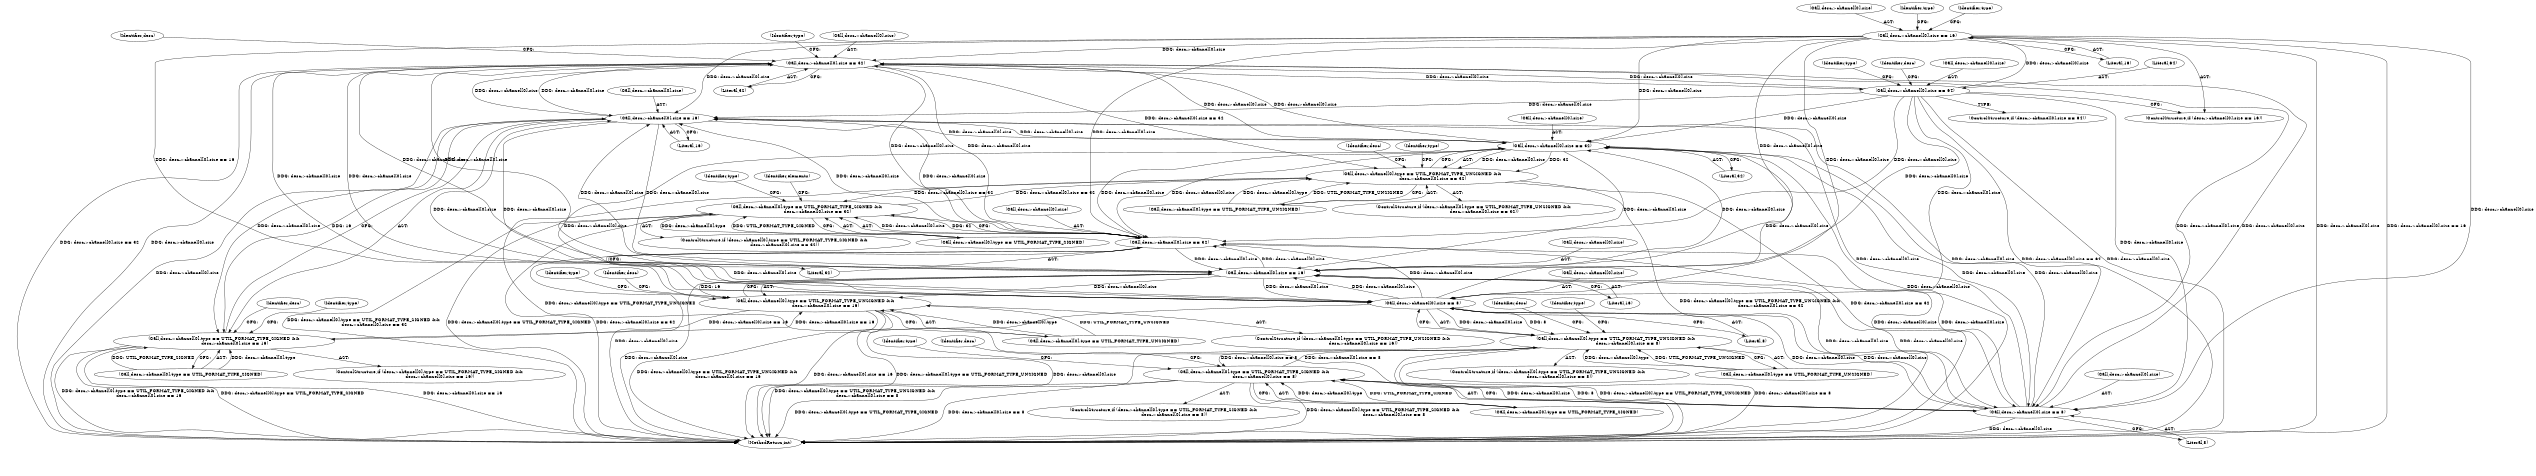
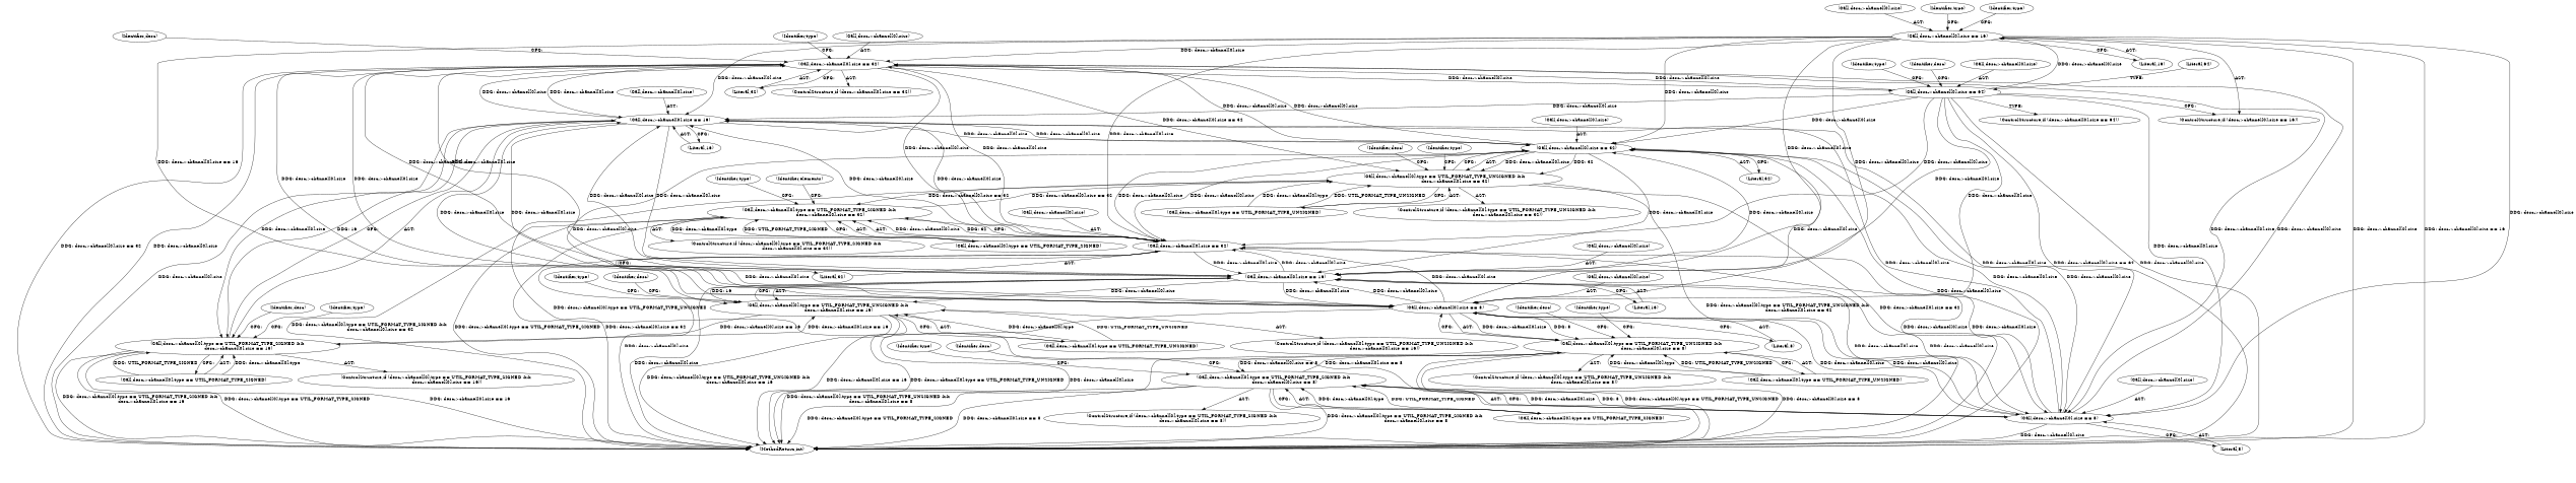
  digraph {
    n1 [label="(Call,desc->channel[0].size == 16)"]
    n2 [label="(Call,desc->channel[0].size == 32)"]
    n3 [label="(Call,desc->channel[0].size == 16)"]
    n4 [label="(Call,desc->channel[0].size == 32)"]
    n5 [label="(Call,desc->channel[0].size == 8)"]
    n6 [label="(Call,desc->channel[0].size == 8)"]
    n7 [label="(Call,desc->channel[0].size == 32)"]
    n8 [label="(Call,desc->channel[0].size == 16)"]
    n9 [label="(Call,desc->channel[0].type == UTIL_FORMAT_TYPE_UNSIGNED &&\n               desc->channel[0].size == 16)"]
    n10 [label="(ControlStructure,if (desc->channel[0].size == 16))"]
    n11 [label="(MethodReturn,int)"]
    n12 [label="(Literal,16)"]
    n13 [label="(Call,desc->channel[0].size == 64)"]
    n14 [label="(Call,desc->channel[0].type == UTIL_FORMAT_TYPE_UNSIGNED &&\n               desc->channel[0].size == 32)"]
    n15 [label="(Literal,32)"]
+   n16 [label="(ControlStructure,if (desc->channel[0].size == 32))"]
    n17 [label="(Call,desc->channel[0].type == UTIL_FORMAT_TYPE_SIGNED &&\n               desc->channel[0].size == 16)"]
    n18 [label="(Literal,16)"]
    n19 [label="(Literal,32)"]
    n20 [label="(Call,desc->channel[0].type == UTIL_FORMAT_TYPE_UNSIGNED &&\n                 desc->channel[0].size == 8)"]
    n21 [label="(Literal,8)"]
    n22 [label="(Call,desc->channel[0].type == UTIL_FORMAT_TYPE_SIGNED &&\n               desc->channel[0].size == 8)"]
    n23 [label="(Literal,8)"]
    n24 [label="(Call,desc->channel[0].type == UTIL_FORMAT_TYPE_SIGNED &&\n               desc->channel[0].size == 32)"]
    n25 [label="(Literal,32)"]
    n26 [label="(Literal,16)"]
    n27 [label="(ControlStructure,if (desc->channel[0].type == UTIL_FORMAT_TYPE_UNSIGNED &&\n               desc->channel[0].size == 16))"]
    n28 [label="(Call,desc->channel[0].type == UTIL_FORMAT_TYPE_UNSIGNED)"]
    n29 [label="(ControlStructure,if (desc->channel[0].size == 64))"]
    n30 [label="(Literal,64)"]
    n31 [label="(ControlStructure,if (desc->channel[0].type == UTIL_FORMAT_TYPE_UNSIGNED &&\n               desc->channel[0].size == 32))"]
    n32 [label="(Call,desc->channel[0].type == UTIL_FORMAT_TYPE_UNSIGNED)"]
    n33 [label="(Call,desc->channel[0].type == UTIL_FORMAT_TYPE_SIGNED)"]
    n34 [label="(ControlStructure,if (desc->channel[0].type == UTIL_FORMAT_TYPE_SIGNED &&\n               desc->channel[0].size == 16))"]
    n35 [label="(Call,desc->channel[0].type == UTIL_FORMAT_TYPE_UNSIGNED)"]
    n36 [label="(ControlStructure,if (desc->channel[0].type == UTIL_FORMAT_TYPE_UNSIGNED &&\n                 desc->channel[0].size == 8))"]
    n37 [label="(Call,desc->channel[0].type == UTIL_FORMAT_TYPE_SIGNED)"]
    n38 [label="(ControlStructure,if (desc->channel[0].type == UTIL_FORMAT_TYPE_SIGNED &&\n               desc->channel[0].size == 8))"]
    n39 [label="(Call,desc->channel[0].type == UTIL_FORMAT_TYPE_SIGNED)"]
    n40 [label="(ControlStructure,if (desc->channel[0].type == UTIL_FORMAT_TYPE_SIGNED &&\n               desc->channel[0].size == 32))"]
    n41 [label="(Call,desc->channel[0].size)"]
    n42 [label="(Identifier,type)"]
    n43 [label="(Identifier,type)"]
    n44 [label="(Identifier,desc)"]
    n45 [label="(Call,desc->channel[0].size)"]
    n46 [label="(Call,desc->channel[0].size)"]
    n47 [label="(Identifier,type)"]
    n48 [label="(Identifier,elements)"]
    n49 [label="(Identifier,type)"]
    n50 [label="(Identifier,type)"]
    n51 [label="(Call,desc->channel[0].size)"]
    n52 [label="(Call,desc->channel[0].size)"]
    n53 [label="(Identifier,desc)"]
    n54 [label="(Identifier,desc)"]
    n55 [label="(Identifier,desc)"]
    n56 [label="(Identifier,type)"]
    n57 [label="(Identifier,type)"]
    n58 [label="(Identifier,desc)"]
    n59 [label="(Call,desc->channel[0].size)"]
    n60 [label="(Call,desc->channel[0].size)"]
    n61 [label="(Identifier,type)"]
    n62 [label="(Identifier,desc)"]
    n63 [label="(Identifier,type)"]
    n64 [label="(Call,desc->channel[0].size)"]
    n65 [label="(Identifier,type)"]
    n66 [label="(Call,desc->channel[0].size)"]
    n67 [label="(Identifier,desc)"]
    n1 -> n2 [label="DDG: desc->channel[0].size"]
    n1 -> n3 [label="DDG: desc->channel[0].size"]
    n1 -> n4 [label="DDG: desc->channel[0].size"]
    n1 -> n5 [label="DDG: desc->channel[0].size"]
    n1 -> n6 [label="DDG: desc->channel[0].size"]
    n1 -> n7 [label="DDG: desc->channel[0].size"]
    n1 -> n8 [label="DDG: desc->channel[0].size"]
    n1 -> n9 [label="DDG: desc->channel[0].size == 16"]
    n1 -> n10 [label="AST: "]
    n1 -> n11 [label="DDG: desc->channel[0].size"]
    n1 -> n11 [label="DDG: desc->channel[0].size == 16"]
    n1 -> n12 [label="CFG: "]
    n2 -> n3 [label="DDG: desc->channel[0].size"]
    n2 -> n4 [label="DDG: desc->channel[0].size"]
    n2 -> n5 [label="DDG: desc->channel[0].size"]
    n2 -> n6 [label="DDG: desc->channel[0].size"]
    n2 -> n7 [label="DDG: desc->channel[0].size"]
    n2 -> n8 [label="DDG: desc->channel[0].size"]
    n2 -> n11 [label="DDG: desc->channel[0].size"]
    n2 -> n11 [label="DDG: desc->channel[0].size == 32"]
    n2 -> n13 [label="DDG: desc->channel[0].size"]
    n2 -> n14 [label="DDG: desc->channel[0].size == 32"]
    n2 -> n15 [label="CFG: "]
+   n2 -> n16 [label="AST: "]
    n3 -> n2 [label="DDG: desc->channel[0].size"]
    n3 -> n4 [label="DDG: desc->channel[0].size"]
    n3 -> n5 [label="DDG: desc->channel[0].size"]
    n3 -> n6 [label="DDG: desc->channel[0].size"]
    n3 -> n7 [label="DDG: desc->channel[0].size"]
    n3 -> n8 [label="DDG: desc->channel[0].size"]
    n3 -> n11 [label="DDG: desc->channel[0].size"]
    n3 -> n17 [label="AST: "]
    n3 -> n17 [label="DDG: desc->channel[0].size"]
    n3 -> n17 [label="DDG: 16"]
    n3 -> n18 [label="CFG: "]
    n4 -> n2 [label="DDG: desc->channel[0].size"]
    n4 -> n3 [label="DDG: desc->channel[0].size"]
    n4 -> n5 [label="DDG: desc->channel[0].size"]
    n4 -> n6 [label="DDG: desc->channel[0].size"]
    n4 -> n7 [label="DDG: desc->channel[0].size"]
    n4 -> n8 [label="DDG: desc->channel[0].size"]
    n4 -> n11 [label="DDG: desc->channel[0].size"]
    n4 -> n14 [label="AST: "]
    n4 -> n14 [label="DDG: desc->channel[0].size"]
    n4 -> n14 [label="DDG: 32"]
    n4 -> n19 [label="CFG: "]
    n5 -> n2 [label="DDG: desc->channel[0].size"]
    n5 -> n3 [label="DDG: desc->channel[0].size"]
    n5 -> n4 [label="DDG: desc->channel[0].size"]
    n5 -> n6 [label="DDG: desc->channel[0].size"]
    n5 -> n7 [label="DDG: desc->channel[0].size"]
    n5 -> n8 [label="DDG: desc->channel[0].size"]
    n5 -> n11 [label="DDG: desc->channel[0].size"]
    n5 -> n20 [label="AST: "]
    n5 -> n20 [label="DDG: desc->channel[0].size"]
    n5 -> n20 [label="DDG: 8"]
    n5 -> n21 [label="CFG: "]
    n6 -> n2 [label="DDG: desc->channel[0].size"]
    n6 -> n3 [label="DDG: desc->channel[0].size"]
    n6 -> n4 [label="DDG: desc->channel[0].size"]
    n6 -> n5 [label="DDG: desc->channel[0].size"]
    n6 -> n7 [label="DDG: desc->channel[0].size"]
    n6 -> n8 [label="DDG: desc->channel[0].size"]
    n6 -> n11 [label="DDG: desc->channel[0].size"]
    n6 -> n22 [label="AST: "]
    n6 -> n22 [label="DDG: desc->channel[0].size"]
    n6 -> n22 [label="DDG: 8"]
    n6 -> n23 [label="CFG: "]
    n7 -> n2 [label="DDG: desc->channel[0].size"]
    n7 -> n3 [label="DDG: desc->channel[0].size"]
    n7 -> n4 [label="DDG: desc->channel[0].size"]
    n7 -> n5 [label="DDG: desc->channel[0].size"]
    n7 -> n6 [label="DDG: desc->channel[0].size"]
    n7 -> n8 [label="DDG: desc->channel[0].size"]
    n7 -> n11 [label="DDG: desc->channel[0].size"]
    n7 -> n24 [label="AST: "]
    n7 -> n24 [label="DDG: desc->channel[0].size"]
    n7 -> n24 [label="DDG: 32"]
    n7 -> n25 [label="CFG: "]
    n8 -> n2 [label="DDG: desc->channel[0].size"]
    n8 -> n3 [label="DDG: desc->channel[0].size"]
    n8 -> n4 [label="DDG: desc->channel[0].size"]
    n8 -> n5 [label="DDG: desc->channel[0].size"]
    n8 -> n6 [label="DDG: desc->channel[0].size"]
    n8 -> n7 [label="DDG: desc->channel[0].size"]
    n8 -> n9 [label="AST: "]
    n8 -> n9 [label="DDG: desc->channel[0].size"]
    n8 -> n9 [label="DDG: 16"]
    n8 -> n11 [label="DDG: desc->channel[0].size"]
    n8 -> n26 [label="CFG: "]
    n9 -> n8 [label="CFG: "]
    n9 -> n11 [label="DDG: desc->channel[0].size == 16"]
    n9 -> n11 [label="DDG: desc->channel[0].type == UTIL_FORMAT_TYPE_UNSIGNED"]
    n9 -> n11 [label="DDG: desc->channel[0].type == UTIL_FORMAT_TYPE_UNSIGNED &&\n               desc->channel[0].size == 16"]
    n9 -> n17 [label="DDG: desc->channel[0].size == 16"]
    n9 -> n27 [label="AST: "]
    n9 -> n28 [label="CFG: "]
    n12 -> n1 [label="AST: "]
    n13 -> n1 [label="DDG: desc->channel[0].size"]
    n13 -> n2 [label="DDG: desc->channel[0].size"]
    n13 -> n3 [label="DDG: desc->channel[0].size"]
    n13 -> n4 [label="DDG: desc->channel[0].size"]
    n13 -> n5 [label="DDG: desc->channel[0].size"]
    n13 -> n6 [label="DDG: desc->channel[0].size"]
    n13 -> n7 [label="DDG: desc->channel[0].size"]
    n13 -> n8 [label="DDG: desc->channel[0].size"]
    n13 -> n10 [label="CFG: "]
    n13 -> n11 [label="DDG: desc->channel[0].size == 64"]
    n13 -> n11 [label="DDG: desc->channel[0].size"]
    n13 -> n29 [label="TYPE: "]
    n14 -> n4 [label="CFG: "]
    n14 -> n11 [label="DDG: desc->channel[0].type == UTIL_FORMAT_TYPE_UNSIGNED"]
    n14 -> n11 [label="DDG: desc->channel[0].type == UTIL_FORMAT_TYPE_UNSIGNED &&\n               desc->channel[0].size == 32"]
    n14 -> n11 [label="DDG: desc->channel[0].size == 32"]
    n14 -> n24 [label="DDG: desc->channel[0].size == 32"]
    n14 -> n31 [label="AST: "]
    n14 -> n32 [label="CFG: "]
    n15 -> n2 [label="AST: "]
    n17 -> n3 [label="CFG: "]
    n17 -> n9 [label="DDG: desc->channel[0].size == 16"]
    n17 -> n11 [label="DDG: desc->channel[0].size == 16"]
    n17 -> n11 [label="DDG: desc->channel[0].type == UTIL_FORMAT_TYPE_SIGNED &&\n               desc->channel[0].size == 16"]
    n17 -> n11 [label="DDG: desc->channel[0].type == UTIL_FORMAT_TYPE_SIGNED"]
    n17 -> n33 [label="CFG: "]
    n17 -> n34 [label="AST: "]
    n18 -> n3 [label="AST: "]
    n19 -> n4 [label="AST: "]
    n20 -> n5 [label="CFG: "]
    n20 -> n11 [label="DDG: desc->channel[0].size == 8"]
    n20 -> n11 [label="DDG: desc->channel[0].type == UTIL_FORMAT_TYPE_UNSIGNED &&\n                 desc->channel[0].size == 8"]
    n20 -> n11 [label="DDG: desc->channel[0].type == UTIL_FORMAT_TYPE_UNSIGNED"]
    n20 -> n22 [label="DDG: desc->channel[0].size == 8"]
    n20 -> n35 [label="CFG: "]
    n20 -> n36 [label="AST: "]
    n21 -> n5 [label="AST: "]
    n22 -> n6 [label="CFG: "]
    n22 -> n11 [label="DDG: desc->channel[0].type == UTIL_FORMAT_TYPE_SIGNED &&\n               desc->channel[0].size == 8"]
    n22 -> n11 [label="DDG: desc->channel[0].type == UTIL_FORMAT_TYPE_SIGNED"]
    n22 -> n11 [label="DDG: desc->channel[0].size == 8"]
    n22 -> n20 [label="DDG: desc->channel[0].size == 8"]
    n22 -> n37 [label="CFG: "]
    n22 -> n38 [label="AST: "]
    n23 -> n6 [label="AST: "]
    n24 -> n7 [label="CFG: "]
    n24 -> n11 [label="DDG: desc->channel[0].type == UTIL_FORMAT_TYPE_SIGNED &&\n               desc->channel[0].size == 32"]
    n24 -> n11 [label="DDG: desc->channel[0].type == UTIL_FORMAT_TYPE_SIGNED"]
    n24 -> n11 [label="DDG: desc->channel[0].size == 32"]
    n24 -> n14 [label="DDG: desc->channel[0].size == 32"]
    n24 -> n39 [label="CFG: "]
    n24 -> n40 [label="AST: "]
    n25 -> n7 [label="AST: "]
    n26 -> n8 [label="AST: "]
    n28 -> n9 [label="AST: "]
    n28 -> n9 [label="DDG: desc->channel[0].type"]
    n28 -> n9 [label="DDG: UTIL_FORMAT_TYPE_UNSIGNED"]
-   n30 -> n13 [label="AST: "]
+   n30 -> n13 [label="TYPE: "]
    n32 -> n14 [label="AST: "]
    n32 -> n14 [label="DDG: desc->channel[0].type"]
    n32 -> n14 [label="DDG: UTIL_FORMAT_TYPE_UNSIGNED"]
    n33 -> n17 [label="AST: "]
    n33 -> n17 [label="DDG: desc->channel[0].type"]
    n33 -> n17 [label="DDG: UTIL_FORMAT_TYPE_SIGNED"]
    n35 -> n20 [label="AST: "]
    n35 -> n20 [label="DDG: desc->channel[0].type"]
    n35 -> n20 [label="DDG: UTIL_FORMAT_TYPE_UNSIGNED"]
    n37 -> n22 [label="AST: "]
    n37 -> n22 [label="DDG: desc->channel[0].type"]
    n37 -> n22 [label="DDG: UTIL_FORMAT_TYPE_SIGNED"]
    n39 -> n24 [label="AST: "]
    n39 -> n24 [label="DDG: desc->channel[0].type"]
    n39 -> n24 [label="DDG: UTIL_FORMAT_TYPE_SIGNED"]
    n41 -> n5 [label="AST: "]
    n42 -> n24 [label="CFG: "]
    n43 -> n13 [label="CFG: "]
    n44 -> n13 [label="CFG: "]
    n45 -> n13 [label="AST: "]
    n46 -> n1 [label="AST: "]
    n47 -> n1 [label="CFG: "]
    n48 -> n24 [label="CFG: "]
    n49 -> n2 [label="CFG: "]
    n50 -> n22 [label="CFG: "]
    n51 -> n8 [label="AST: "]
    n52 -> n4 [label="AST: "]
    n53 -> n20 [label="CFG: "]
    n54 -> n9 [label="CFG: "]
    n55 -> n14 [label="CFG: "]
    n56 -> n20 [label="CFG: "]
    n57 -> n9 [label="CFG: "]
    n58 -> n17 [label="CFG: "]
    n59 -> n2 [label="AST: "]
    n60 -> n7 [label="AST: "]
    n61 -> n1 [label="CFG: "]
    n62 -> n22 [label="CFG: "]
    n63 -> n14 [label="CFG: "]
    n64 -> n6 [label="AST: "]
    n65 -> n17 [label="CFG: "]
    n66 -> n3 [label="AST: "]
    n67 -> n2 [label="CFG: "]
  }
